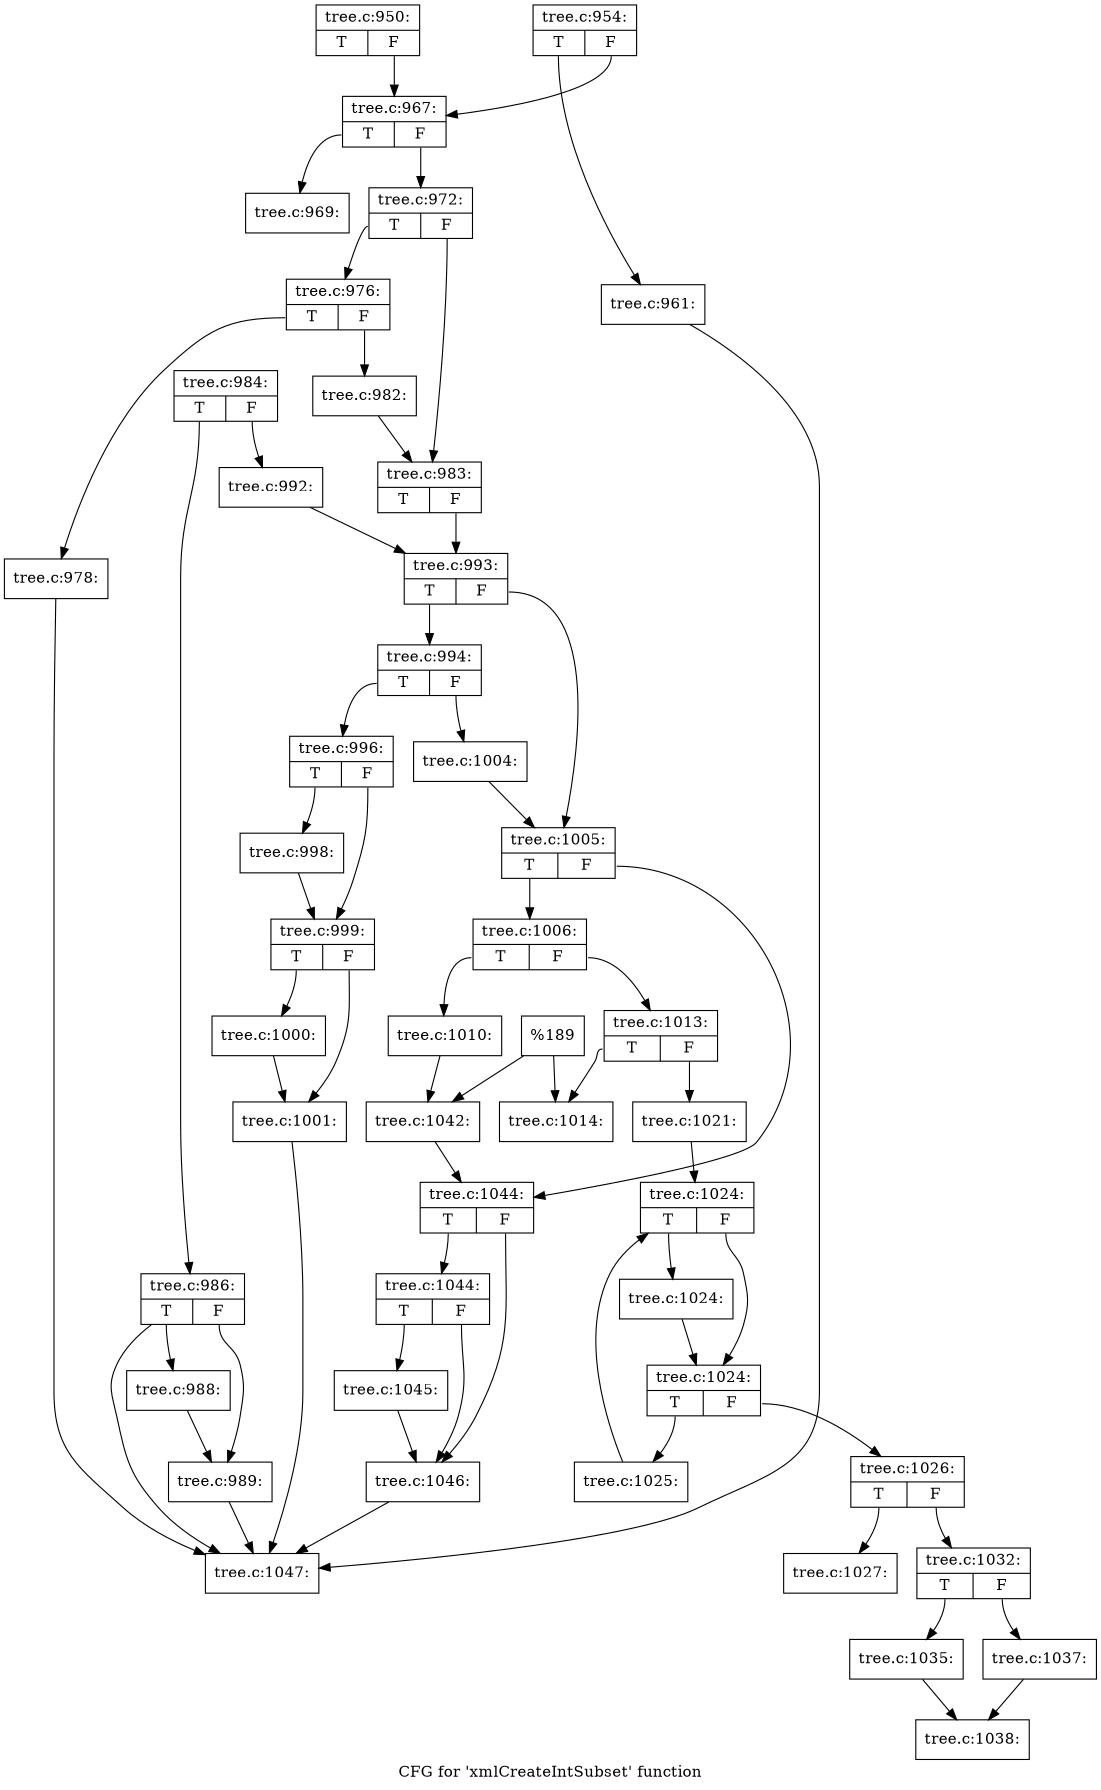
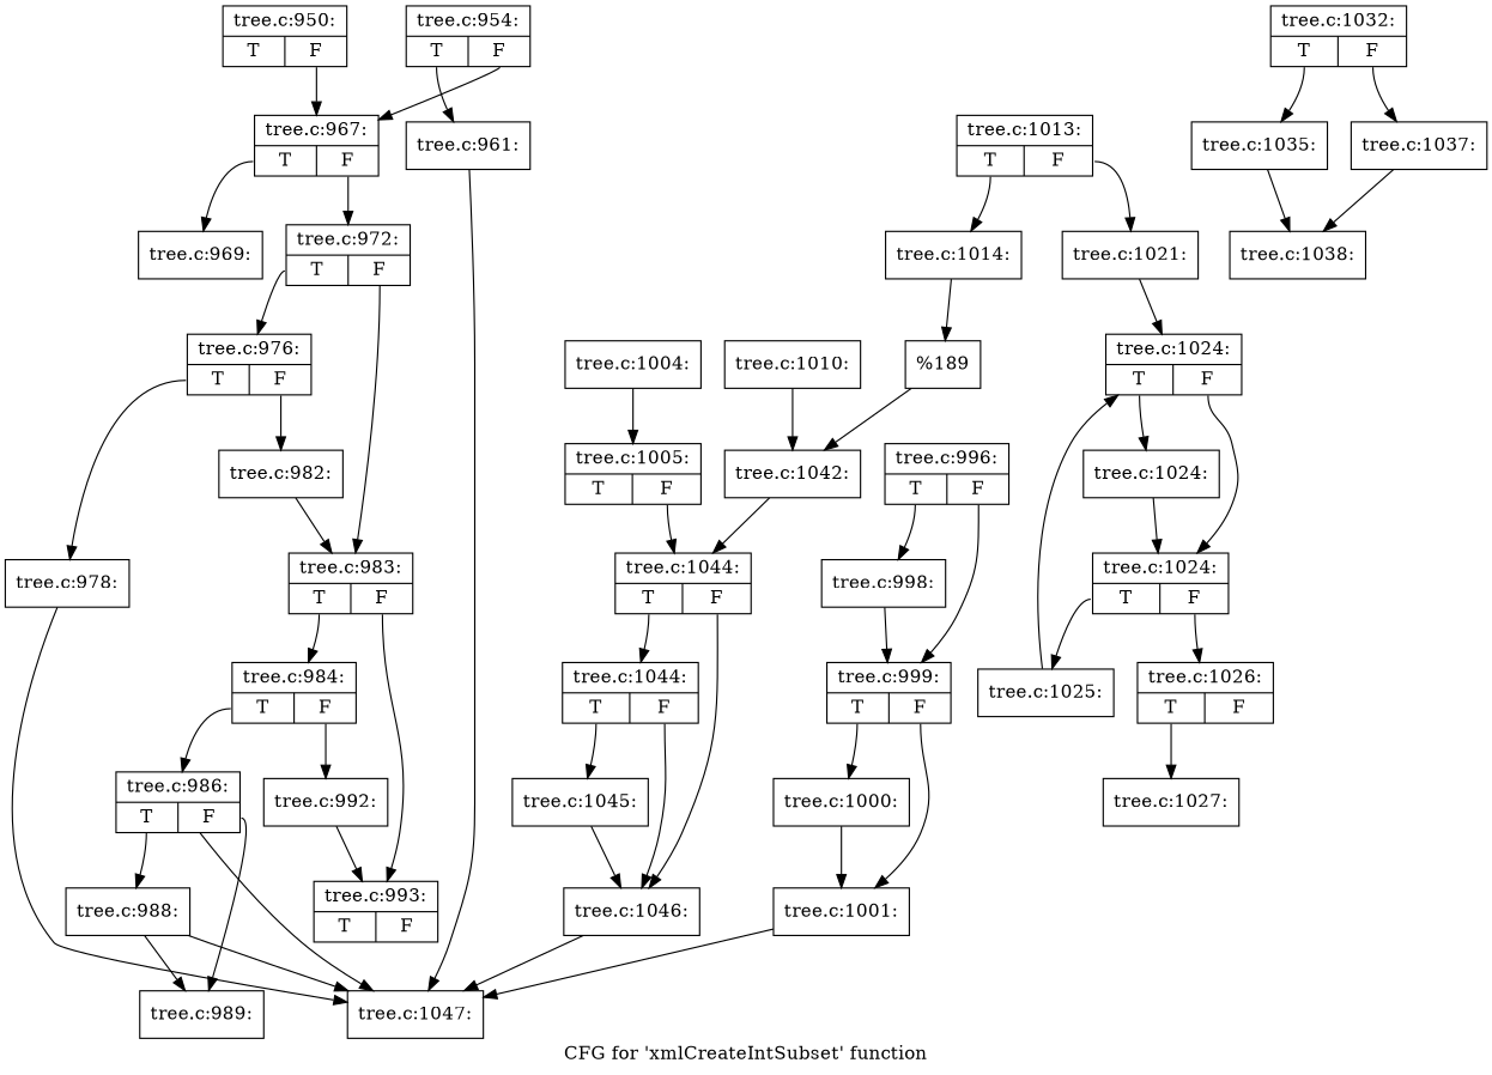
  digraph {
    label="CFG for 'xmlCreateIntSubset' function"
    node [shape=record]
    n1 [label="{tree.c:950:|{<s0>T|<s1>F}}"]
    n2 [label="{tree.c:967:|{<s0>T|<s1>F}}"]
    n3 [label="{tree.c:954:|{<s0>T|<s1>F}}"]
    n4 [label="{tree.c:961:}"]
    n5 [label="{tree.c:969:}"]
    n6 [label="{tree.c:972:|{<s0>T|<s1>F}}"]
    n7 [label="{tree.c:1047:}"]
    n8 [label="{tree.c:976:|{<s0>T|<s1>F}}"]
    n9 [label="{tree.c:983:|{<s0>T|<s1>F}}"]
    n10 [label="{tree.c:978:}"]
    n11 [label="{tree.c:982:}"]
    n12 [label="{tree.c:984:|{<s0>T|<s1>F}}"]
    n13 [label="{tree.c:993:|{<s0>T|<s1>F}}"]
    n14 [label="{tree.c:986:|{<s0>T|<s1>F}}"]
    n15 [label="{tree.c:992:}"]
-   n16 [label="{tree.c:994:|{<s0>T|<s1>F}}"]
    n17 [label="{tree.c:1005:|{<s0>T|<s1>F}}"]
    n18 [label="{tree.c:988:}"]
    n19 [label="{tree.c:989:}"]
    n20 [label="{tree.c:996:|{<s0>T|<s1>F}}"]
    n21 [label="{tree.c:1004:}"]
-   n22 [label="{tree.c:1006:|{<s0>T|<s1>F}}"]
    n23 [label="{tree.c:1044:|{<s0>T|<s1>F}}"]
    n24 [label="{tree.c:998:}"]
    n25 [label="{tree.c:999:|{<s0>T|<s1>F}}"]
    n26 [label="{tree.c:1010:}"]
    n27 [label="{tree.c:1013:|{<s0>T|<s1>F}}"]
    n28 [label="{tree.c:1044:|{<s0>T|<s1>F}}"]
    n29 [label="{tree.c:1046:}"]
    n30 [label="{tree.c:1000:}"]
    n31 [label="{tree.c:1001:}"]
    n32 [label="{tree.c:1042:}"]
    n33 [label="{tree.c:1014:}"]
    n34 [label="{tree.c:1021:}"]
    n35 [label="{tree.c:1045:}"]
    n36 [label="{%189}"]
    n37 [label="{tree.c:1024:|{<s0>T|<s1>F}}"]
    n38 [label="{tree.c:1024:}"]
    n39 [label="{tree.c:1024:|{<s0>T|<s1>F}}"]
    n40 [label="{tree.c:1025:}"]
    n41 [label="{tree.c:1026:|{<s0>T|<s1>F}}"]
    n42 [label="{tree.c:1027:}"]
    n43 [label="{tree.c:1032:|{<s0>T|<s1>F}}"]
    n44 [label="{tree.c:1035:}"]
    n45 [label="{tree.c:1037:}"]
    n46 [label="{tree.c:1038:}"]
    n1 -> n2 [tailport=s1]
    n2 -> n5 [tailport=s0]
    n2 -> n6 [tailport=s1]
    n3 -> n2 [tailport=s1]
    n3 -> n4 [tailport=s0]
    n4 -> n7
    n6 -> n8 [tailport=s0]
    n6 -> n9 [tailport=s1]
    n8 -> n10 [tailport=s0]
    n8 -> n11 [tailport=s1]
+   n9 -> n12 [tailport=s0]
    n9 -> n13 [tailport=s1]
    n10 -> n7
    n11 -> n9
    n12 -> n14 [tailport=s0]
    n12 -> n15 [tailport=s1]
-   n13 -> n16 [tailport=s0]
-   n13 -> n17 [tailport=s1]
    n14 -> n7
    n14 -> n18 [tailport=s0]
    n14 -> n19 [tailport=s1]
    n15 -> n13
-   n16 -> n20 [tailport=s0]
-   n16 -> n21 [tailport=s1]
-   n17 -> n22 [tailport=s0]
    n17 -> n23 [tailport=s1]
    n18 -> n19
-   n19 -> n7
+   n18 -> n7
    n20 -> n24 [tailport=s0]
    n20 -> n25 [tailport=s1]
    n21 -> n17
-   n22 -> n26 [tailport=s0]
-   n22 -> n27 [tailport=s1]
    n23 -> n28 [tailport=s0]
    n23 -> n29 [tailport=s1]
    n24 -> n25
    n25 -> n30 [tailport=s0]
    n25 -> n31 [tailport=s1]
    n26 -> n32
    n27 -> n33 [tailport=s0]
    n27 -> n34 [tailport=s1]
    n28 -> n29 [tailport=s1]
    n28 -> n35 [tailport=s0]
    n29 -> n7
    n30 -> n31
    n31 -> n7
    n32 -> n23
-   n36 -> n33
+   n33 -> n36
    n34 -> n37
    n35 -> n29
    n36 -> n32
    n37 -> n38 [tailport=s0]
    n37 -> n39 [tailport=s1]
    n38 -> n39
    n39 -> n40 [tailport=s0]
    n39 -> n41 [tailport=s1]
    n40 -> n37
    n41 -> n42 [tailport=s0]
-   n41 -> n43 [tailport=s1]
    n43 -> n44 [tailport=s0]
    n43 -> n45 [tailport=s1]
    n44 -> n46
    n45 -> n46
  }
